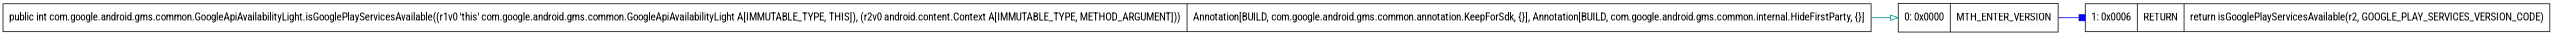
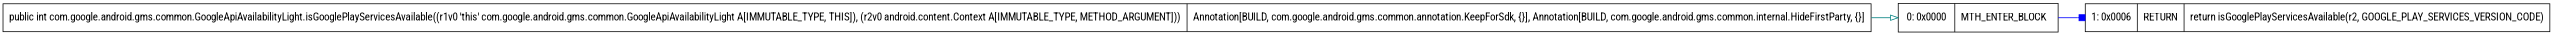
  digraph {
    rankdir=LR
    fontname="Roboto Condensed"
    node [shape=record fontname="Roboto Condensed"]
    edge [fontname="Roboto Condensed"]
-   n1 [label="{0\:\ 0x0000|MTH_ENTER_VERSION\l}"]
+   n1 [label="{0\:\ 0x0000|MTH_ENTER_BLOCK\l}"]
    n2 [label="{1\:\ 0x0006|RETURN\l|return isGooglePlayServicesAvailable(r2, GOOGLE_PLAY_SERVICES_VERSION_CODE)\l}"]
    n3 [label="{public int com.google.android.gms.common.GoogleApiAvailabilityLight.isGooglePlayServicesAvailable((r1v0 'this' com.google.android.gms.common.GoogleApiAvailabilityLight A[IMMUTABLE_TYPE, THIS]), (r2v0 android.content.Context A[IMMUTABLE_TYPE, METHOD_ARGUMENT]))  | Annotation[BUILD, com.google.android.gms.common.annotation.KeepForSdk, \{\}], Annotation[BUILD, com.google.android.gms.common.internal.HideFirstParty, \{\}]\l}"]
    n1 -> n2 [color=blue arrowhead=box]
    n3 -> n1 [color=teal arrowhead=onormal]
  }
